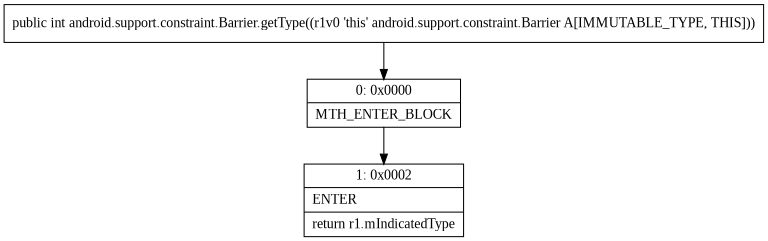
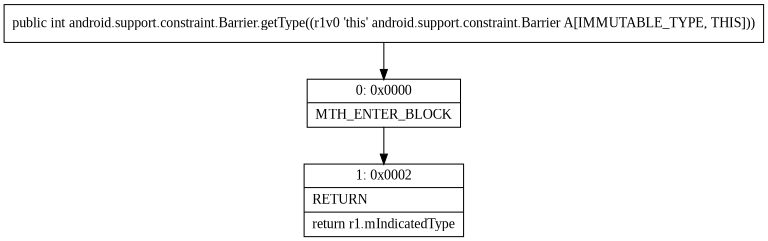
  digraph {
    fontname="Liberation Serif"
    node [shape=record fontname="Liberation Serif"]
    edge [fontname="Liberation Serif"]
    n1 [label="{0\:\ 0x0000|MTH_ENTER_BLOCK\l}"]
-   n2 [label="{1\:\ 0x0002|ENTER\l|return r1.mIndicatedType\l}"]
+   n2 [label="{1\:\ 0x0002|RETURN\l|return r1.mIndicatedType\l}"]
    n3 [label="{public int android.support.constraint.Barrier.getType((r1v0 'this' android.support.constraint.Barrier A[IMMUTABLE_TYPE, THIS])) }"]
    n1 -> n2
    n3 -> n1
  }
